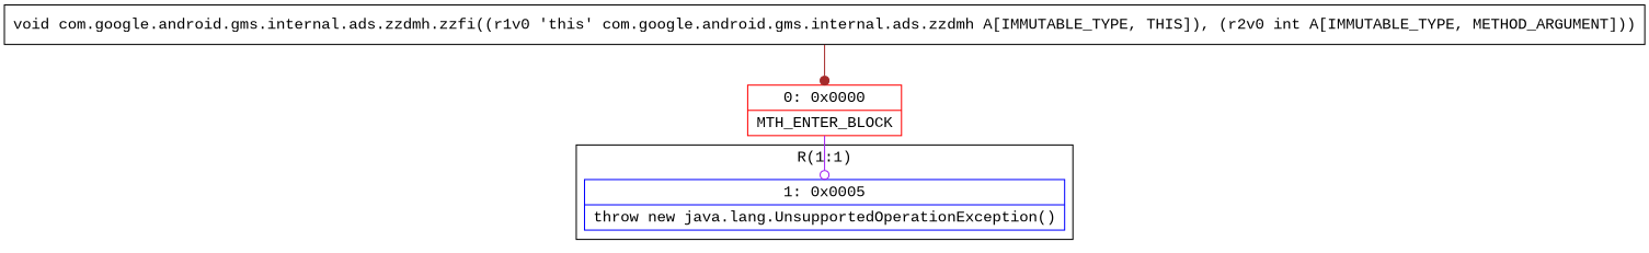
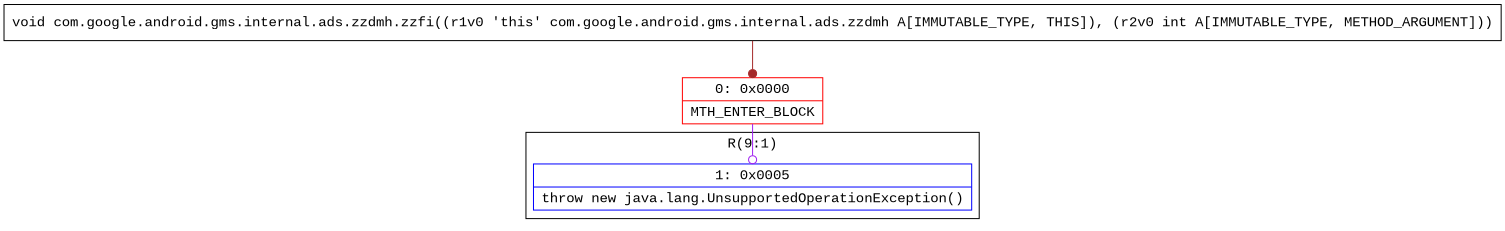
  digraph {
    fontname="Liberation Mono"
    node [shape=record fontname="Liberation Mono"]
    edge [fontname="Liberation Mono"]
    n1 [color=blue label="{1\:\ 0x0005|throw new java.lang.UnsupportedOperationException()\l}"]
    n2 [color=red label="{0\:\ 0x0000|MTH_ENTER_BLOCK\l}"]
    n3 [label="{void com.google.android.gms.internal.ads.zzdmh.zzfi((r1v0 'this' com.google.android.gms.internal.ads.zzdmh A[IMMUTABLE_TYPE, THIS]), (r2v0 int A[IMMUTABLE_TYPE, METHOD_ARGUMENT])) }"]
    subgraph cluster_1 {
-     label="R(1:1)"
+     label="R(9:1)"
      n1
    }
    n2 -> n1 [color=purple arrowhead=odot]
    n3 -> n2 [color=brown arrowhead=dot]
  }
